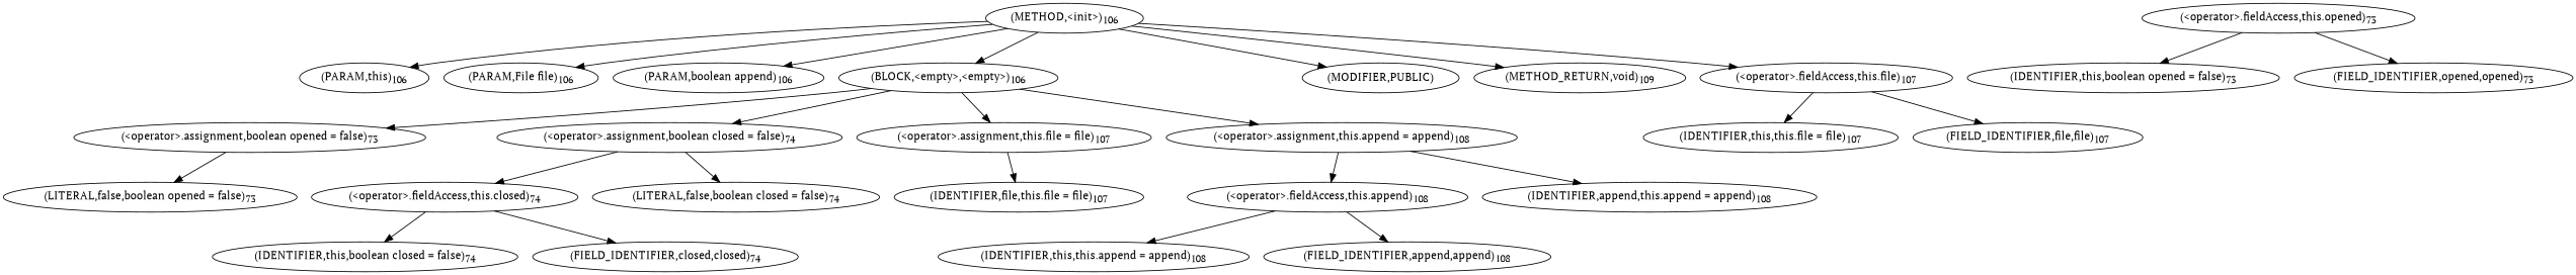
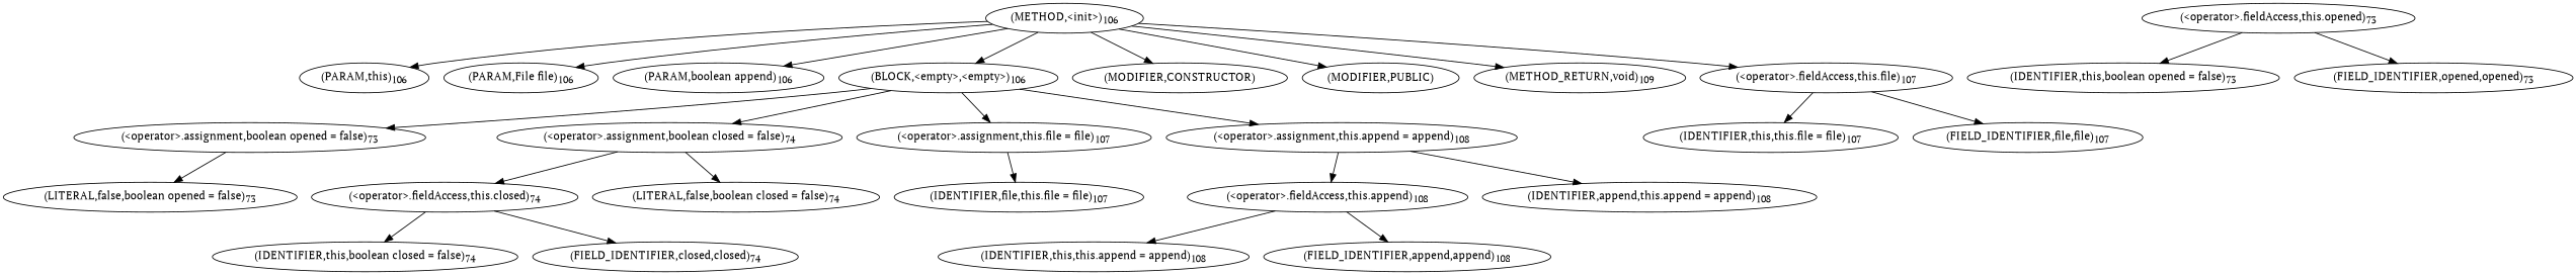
  digraph {
    fontname="PT Serif"
    node [fontname="PT Serif"]
    edge [fontname="PT Serif"]
    n1 [label=<(METHOD,&lt;init&gt;)<SUB>106</SUB>>]
    n2 [label=<(PARAM,this)<SUB>106</SUB>>]
    n3 [label=<(PARAM,File file)<SUB>106</SUB>>]
    n4 [label=<(PARAM,boolean append)<SUB>106</SUB>>]
    n5 [label=<(BLOCK,&lt;empty&gt;,&lt;empty&gt;)<SUB>106</SUB>>]
+   n6 [label=<(MODIFIER,CONSTRUCTOR)>]
    n7 [label=<(MODIFIER,PUBLIC)>]
    n8 [label=<(METHOD_RETURN,void)<SUB>109</SUB>>]
    n9 [label=<(&lt;operator&gt;.fieldAccess,this.file)<SUB>107</SUB>>]
    n10 [label=<(&lt;operator&gt;.assignment,boolean opened = false)<SUB>73</SUB>>]
    n11 [label=<(&lt;operator&gt;.assignment,boolean closed = false)<SUB>74</SUB>>]
    n12 [label=<(&lt;operator&gt;.assignment,this.file = file)<SUB>107</SUB>>]
    n13 [label=<(&lt;operator&gt;.assignment,this.append = append)<SUB>108</SUB>>]
    n14 [label=<(LITERAL,false,boolean opened = false)<SUB>73</SUB>>]
    n15 [label=<(&lt;operator&gt;.fieldAccess,this.closed)<SUB>74</SUB>>]
    n16 [label=<(LITERAL,false,boolean closed = false)<SUB>74</SUB>>]
    n17 [label=<(IDENTIFIER,file,this.file = file)<SUB>107</SUB>>]
    n18 [label=<(&lt;operator&gt;.fieldAccess,this.append)<SUB>108</SUB>>]
    n19 [label=<(IDENTIFIER,append,this.append = append)<SUB>108</SUB>>]
    n20 [label=<(&lt;operator&gt;.fieldAccess,this.opened)<SUB>73</SUB>>]
    n21 [label=<(IDENTIFIER,this,boolean opened = false)<SUB>73</SUB>>]
    n22 [label=<(FIELD_IDENTIFIER,opened,opened)<SUB>73</SUB>>]
    n23 [label=<(IDENTIFIER,this,boolean closed = false)<SUB>74</SUB>>]
    n24 [label=<(FIELD_IDENTIFIER,closed,closed)<SUB>74</SUB>>]
    n25 [label=<(IDENTIFIER,this,this.file = file)<SUB>107</SUB>>]
    n26 [label=<(FIELD_IDENTIFIER,file,file)<SUB>107</SUB>>]
    n27 [label=<(IDENTIFIER,this,this.append = append)<SUB>108</SUB>>]
    n28 [label=<(FIELD_IDENTIFIER,append,append)<SUB>108</SUB>>]
    n1 -> n2
    n1 -> n3
    n1 -> n4
    n1 -> n5
+   n1 -> n6
    n1 -> n7
    n1 -> n8
    n1 -> n9
    n5 -> n10
    n5 -> n11
    n5 -> n12
    n5 -> n13
    n9 -> n25
    n9 -> n26
    n10 -> n14
    n11 -> n15
    n11 -> n16
    n12 -> n17
    n13 -> n18
    n13 -> n19
    n15 -> n23
    n15 -> n24
    n18 -> n27
    n18 -> n28
    n20 -> n21
    n20 -> n22
  }
